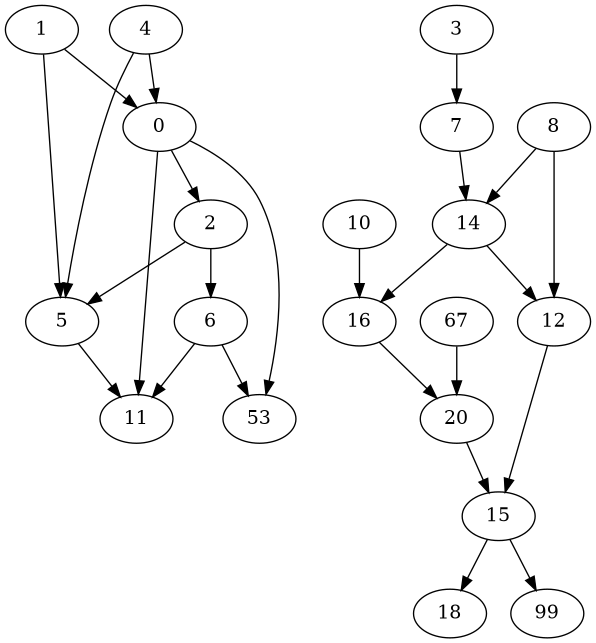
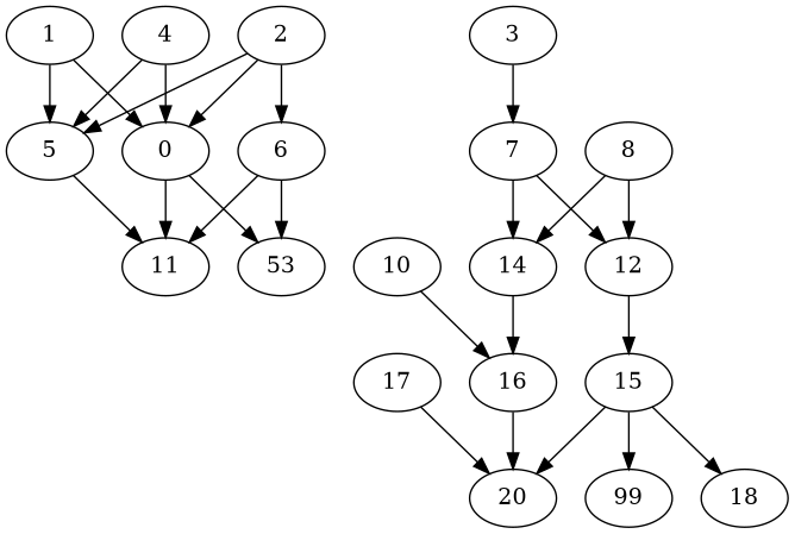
  digraph {
    node [alpha=0.06]
    1 [alpha=0.13 expect_size=31123456]
    5 [alpha=0.09 expect_size=32110592]
    n3 [alpha=0.19 expect_size=26665984 label=0]
    11 [alpha=0.01 expect_size=13060096]
    n5 [alpha=0.09 expect_size=19382272 label=53]
    10 [expect_size=16036864]
    16 [alpha=0.10 expect_size=42505216]
    2 [alpha=0.10 expect_size=32016384]
    6 [alpha=0.14 expect_size=17705984]
    12 [alpha=0.04 expect_size=42835968]
    15 [alpha=0.16 expect_size=20942848]
    3 [expect_size=9600000]
    7 [alpha=0.13 expect_size=19845120]
    14 [alpha=0.17 expect_size=33350656]
    4 [alpha=0.15 expect_size=24950784]
    8 [alpha=0.08 expect_size=52273152]
    20 [alpha=0.12 expect_size=26953728]
-   17 [alpha=0.05 expect_size=28291072 label=67]
+   17 [alpha=0.05 expect_size=28291072]
    18 [alpha=0.16 expect_size=11012096]
    n20 [expect_size=30368768 label=99]
    1 -> 5
    1 -> n3
    5 -> 11
    n3 -> 11
    n3 -> n5
    10 -> 16
    16 -> 20
    2 -> 5
-   n3 -> 2
+   2 -> n3
    2 -> 6
    6 -> 11
    6 -> n5
    12 -> 15
-   20 -> 15
+   15 -> 20
    15 -> 18
    15 -> n20
    3 -> 7
-   14 -> 12
+   7 -> 12
    7 -> 14
    14 -> 16
    4 -> 5
    4 -> n3
    8 -> 12
    8 -> 14
    17 -> 20
  }
